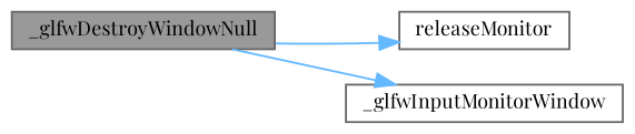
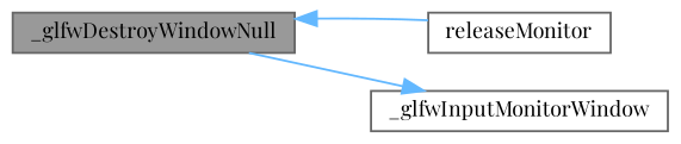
  digraph {
    fontname="Playfair Display"
    rankdir=LR
    node [color=grey40 fillcolor=white fontname="Playfair Display" fontsize=10 shape=box style=filled]
    edge [color=steelblue1 fontname="Playfair Display" fontsize=10 labelfontname=Helvetica labelfontsize=10 style=solid]
    n1 [color=gray40 fillcolor=grey60 fontcolor=black height=0.2 label=_glfwDestroyWindowNull width=0.4]
    n2 [height=0.2 label=releaseMonitor width=0.4]
    n3 [height=0.2 label=_glfwInputMonitorWindow width=0.4]
-   n1 -> n2
+   n2 -> n1
    n1 -> n3
  }
